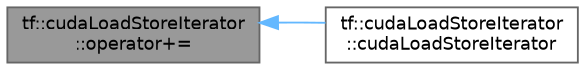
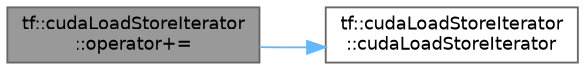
  digraph {
    rankdir=LR
    node [fontname=Helvetica fontsize=10 shape=box style=filled]
    n1 [color=gray40 fillcolor=grey60 fontcolor=black height=0.2 label="tf::cudaLoadStoreIterator\l::operator+=" width=0.4]
    n2 [color=grey40 fillcolor=white height=0.2 label="tf::cudaLoadStoreIterator\l::cudaLoadStoreIterator" width=0.4]
-   n2 -> n1 [color=steelblue1 fontname=Helvetica fontsize=10 labelfontname=Helvetica labelfontsize=10 style=solid]
+   n1 -> n2 [color=steelblue1 fontname=Helvetica fontsize=10 labelfontname=Helvetica labelfontsize=10 style=solid]
  }
